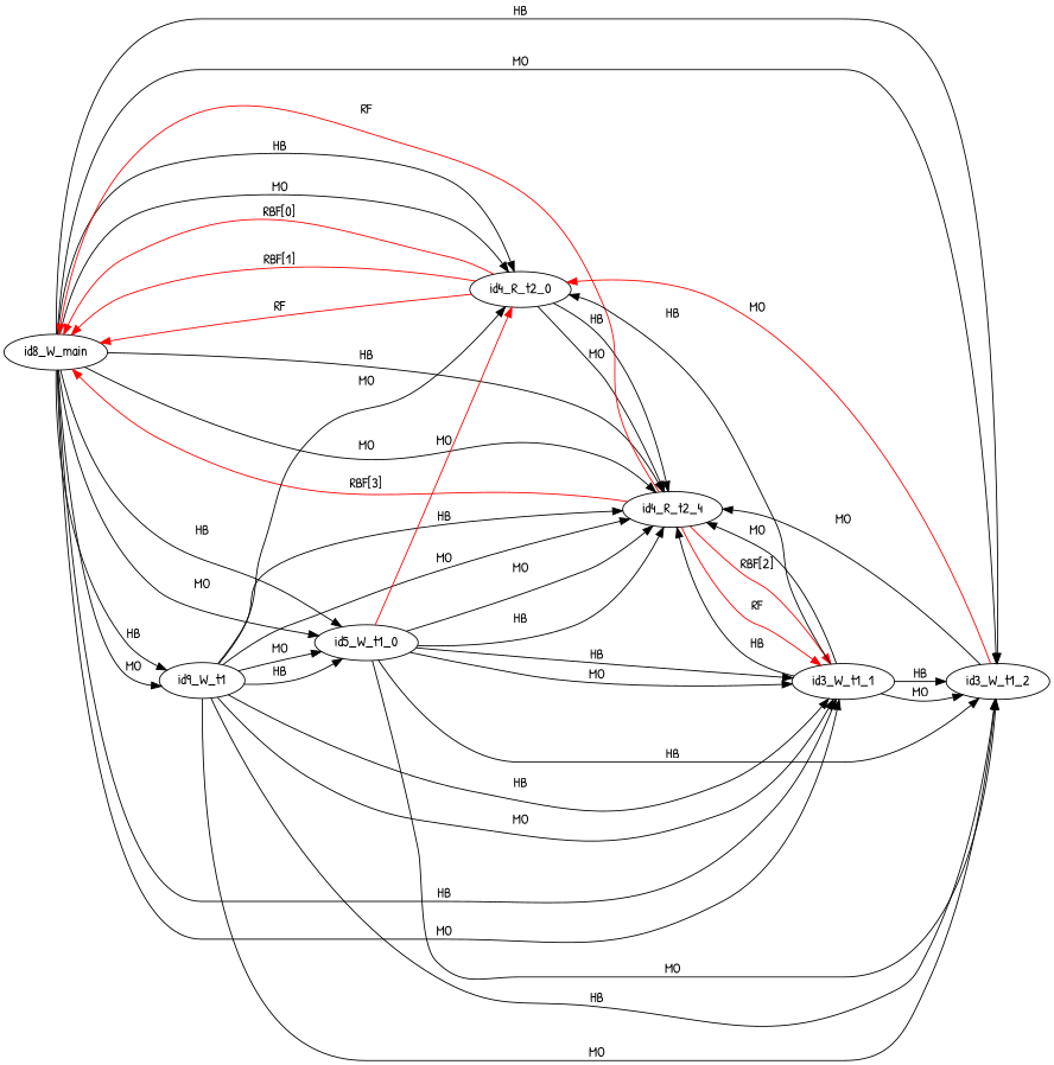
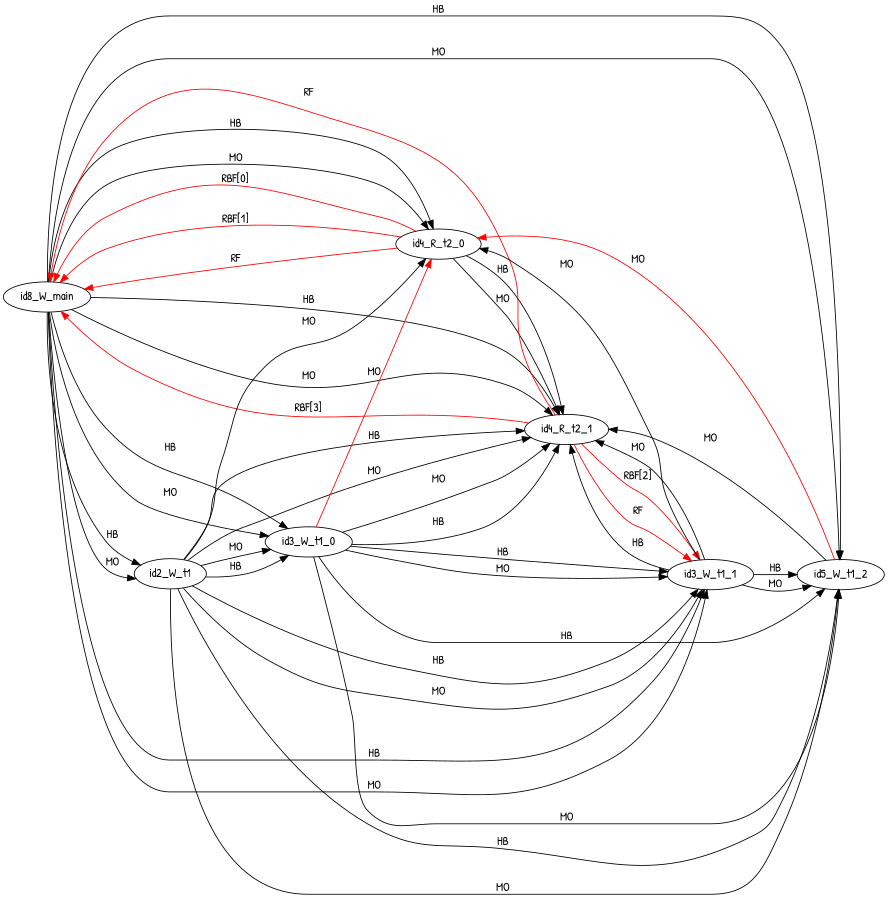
  digraph {
    fontname="Patrick Hand"
    rankdir=LR
    node [fontname="Patrick Hand"]
    edge [color=black fontname="Patrick Hand"]
    n1 [label=id8_W_main]
    id4_R_t2_0
-   id4_R_t2_1 [label=id4_R_t2_4]
+   id4_R_t2_1
    id3_W_t1_1
-   id2_W_t1 [label=id9_W_t1]
-   id3_W_t1_0 [label=id5_W_t1_0]
-   id3_W_t1_2
+   id2_W_t1
+   id3_W_t1_0
+   id3_W_t1_2 [label=id5_W_t1_2]
    n1 -> id4_R_t2_0 [label=HB]
    n1 -> id4_R_t2_0 [label=MO]
    n1 -> id4_R_t2_1 [label=HB]
    n1 -> id4_R_t2_1 [label=MO]
    n1 -> id3_W_t1_1 [label=HB]
    n1 -> id3_W_t1_1 [label=MO]
    n1 -> id2_W_t1 [label=HB]
    n1 -> id2_W_t1 [label=MO]
    n1 -> id3_W_t1_0 [label=HB]
    n1 -> id3_W_t1_0 [label=MO]
    n1 -> id3_W_t1_2 [label=HB]
    n1 -> id3_W_t1_2 [label=MO]
    id4_R_t2_0 -> n1 [color=red label="RBF[0]"]
    id4_R_t2_0 -> n1 [color=red label="RBF[1]"]
    id4_R_t2_0 -> n1 [color=red label=RF]
    id4_R_t2_0 -> id4_R_t2_1 [label=HB]
    id4_R_t2_0 -> id4_R_t2_1 [label=MO]
    id4_R_t2_1 -> n1 [color=red label="RBF[3]"]
    id4_R_t2_1 -> n1 [color=red label=RF]
    id4_R_t2_1 -> id3_W_t1_1 [color=red label="RBF[2]"]
    id4_R_t2_1 -> id3_W_t1_1 [color=red label=RF]
-   id3_W_t1_1 -> id4_R_t2_0 [label=HB]
+   id3_W_t1_1 -> id4_R_t2_0 [label=MO]
    id3_W_t1_1 -> id4_R_t2_1 [label=HB]
    id3_W_t1_1 -> id4_R_t2_1 [label=MO]
    id3_W_t1_1 -> id3_W_t1_2 [label=HB]
    id3_W_t1_1 -> id3_W_t1_2 [label=MO]
    id2_W_t1 -> id4_R_t2_0 [label=MO]
    id2_W_t1 -> id4_R_t2_1 [label=HB]
    id2_W_t1 -> id4_R_t2_1 [label=MO]
    id2_W_t1 -> id3_W_t1_1 [label=HB]
    id2_W_t1 -> id3_W_t1_1 [label=MO]
    id2_W_t1 -> id3_W_t1_0 [label=HB]
    id2_W_t1 -> id3_W_t1_0 [label=MO]
    id2_W_t1 -> id3_W_t1_2 [label=HB]
    id2_W_t1 -> id3_W_t1_2 [label=MO]
    id3_W_t1_0 -> id4_R_t2_0 [color=red label=MO]
    id3_W_t1_0 -> id4_R_t2_1 [label=HB]
    id3_W_t1_0 -> id4_R_t2_1 [label=MO]
    id3_W_t1_0 -> id3_W_t1_1 [label=HB]
    id3_W_t1_0 -> id3_W_t1_1 [label=MO]
    id3_W_t1_0 -> id3_W_t1_2 [label=HB]
    id3_W_t1_0 -> id3_W_t1_2 [label=MO]
    id3_W_t1_2 -> id4_R_t2_0 [color=red label=MO]
    id3_W_t1_2 -> id4_R_t2_1 [label=MO]
  }
